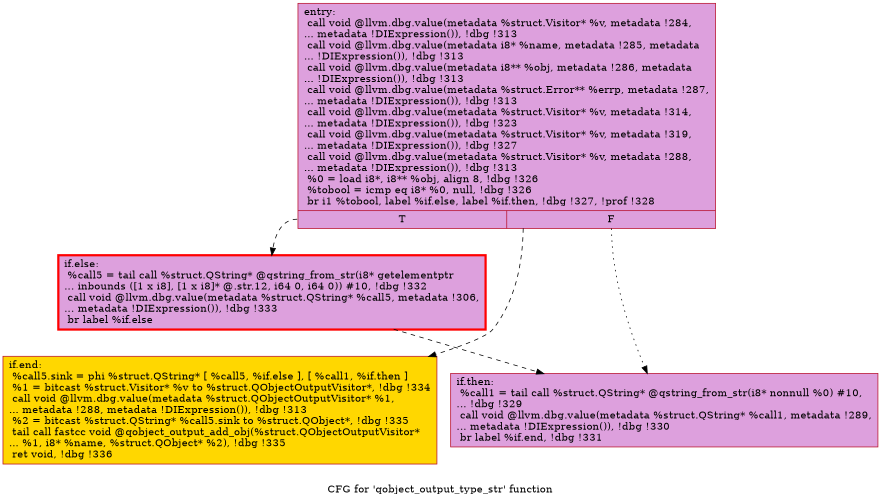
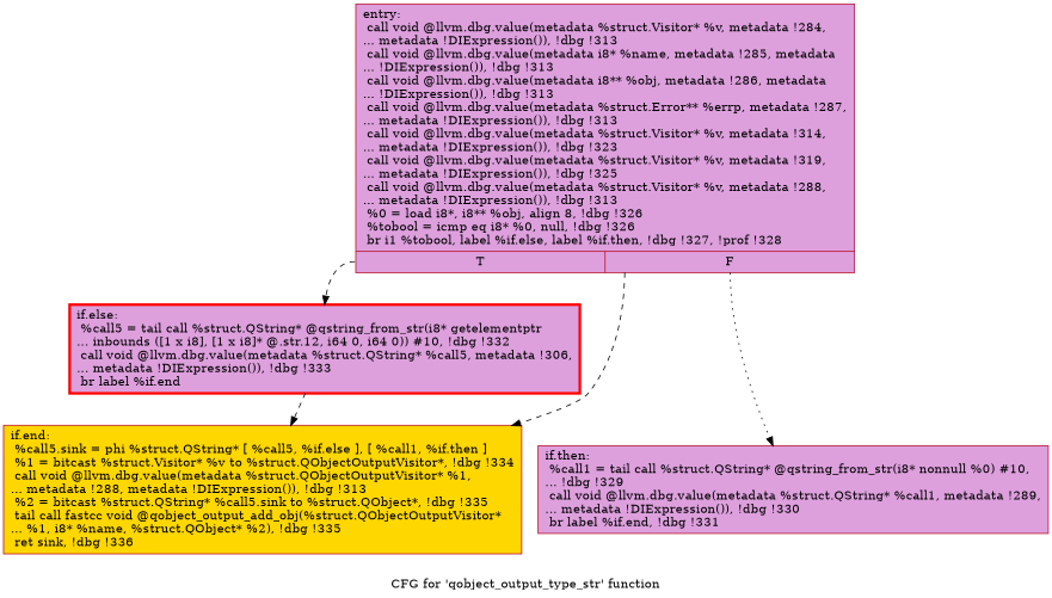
  digraph {
    label="CFG for 'qobject_output_type_str' function"
    node [color="#b70d28ff" fillcolor=plum shape=record style=filled]
    edge [style=dashed]
-   n1 [label="{entry:\l  call void @llvm.dbg.value(metadata %struct.Visitor* %v, metadata !284,\l... metadata !DIExpression()), !dbg !313\l  call void @llvm.dbg.value(metadata i8* %name, metadata !285, metadata\l... !DIExpression()), !dbg !313\l  call void @llvm.dbg.value(metadata i8** %obj, metadata !286, metadata\l... !DIExpression()), !dbg !313\l  call void @llvm.dbg.value(metadata %struct.Error** %errp, metadata !287,\l... metadata !DIExpression()), !dbg !313\l  call void @llvm.dbg.value(metadata %struct.Visitor* %v, metadata !314,\l... metadata !DIExpression()), !dbg !323\l  call void @llvm.dbg.value(metadata %struct.Visitor* %v, metadata !319,\l... metadata !DIExpression()), !dbg !327\l  call void @llvm.dbg.value(metadata %struct.Visitor* %v, metadata !288,\l... metadata !DIExpression()), !dbg !313\l  %0 = load i8*, i8** %obj, align 8, !dbg !326\l  %tobool = icmp eq i8* %0, null, !dbg !326\l  br i1 %tobool, label %if.else, label %if.then, !dbg !327, !prof !328\l|{<s0>T|<s1>F}}"]
-   n2 [color=red label="{if.else:                                          \l  %call5 = tail call %struct.QString* @qstring_from_str(i8* getelementptr\l... inbounds ([1 x i8], [1 x i8]* @.str.12, i64 0, i64 0)) #10, !dbg !332\l  call void @llvm.dbg.value(metadata %struct.QString* %call5, metadata !306,\l... metadata !DIExpression()), !dbg !333\l  br label %if.else\l}" penwidth=3.0]
+   n1 [label="{entry:\l  call void @llvm.dbg.value(metadata %struct.Visitor* %v, metadata !284,\l... metadata !DIExpression()), !dbg !313\l  call void @llvm.dbg.value(metadata i8* %name, metadata !285, metadata\l... !DIExpression()), !dbg !313\l  call void @llvm.dbg.value(metadata i8** %obj, metadata !286, metadata\l... !DIExpression()), !dbg !313\l  call void @llvm.dbg.value(metadata %struct.Error** %errp, metadata !287,\l... metadata !DIExpression()), !dbg !313\l  call void @llvm.dbg.value(metadata %struct.Visitor* %v, metadata !314,\l... metadata !DIExpression()), !dbg !323\l  call void @llvm.dbg.value(metadata %struct.Visitor* %v, metadata !319,\l... metadata !DIExpression()), !dbg !325\l  call void @llvm.dbg.value(metadata %struct.Visitor* %v, metadata !288,\l... metadata !DIExpression()), !dbg !313\l  %0 = load i8*, i8** %obj, align 8, !dbg !326\l  %tobool = icmp eq i8* %0, null, !dbg !326\l  br i1 %tobool, label %if.else, label %if.then, !dbg !327, !prof !328\l|{<s0>T|<s1>F}}"]
+   n2 [color=red label="{if.else:                                          \l  %call5 = tail call %struct.QString* @qstring_from_str(i8* getelementptr\l... inbounds ([1 x i8], [1 x i8]* @.str.12, i64 0, i64 0)) #10, !dbg !332\l  call void @llvm.dbg.value(metadata %struct.QString* %call5, metadata !306,\l... metadata !DIExpression()), !dbg !333\l  br label %if.end\l}" penwidth=3.0]
    n3 [label="{if.then:                                          \l  %call1 = tail call %struct.QString* @qstring_from_str(i8* nonnull %0) #10,\l... !dbg !329\l  call void @llvm.dbg.value(metadata %struct.QString* %call1, metadata !289,\l... metadata !DIExpression()), !dbg !330\l  br label %if.end, !dbg !331\l}"]
-   n4 [fillcolor=gold label="{if.end:                                           \l  %call5.sink = phi %struct.QString* [ %call5, %if.else ], [ %call1, %if.then ]\l  %1 = bitcast %struct.Visitor* %v to %struct.QObjectOutputVisitor*, !dbg !334\l  call void @llvm.dbg.value(metadata %struct.QObjectOutputVisitor* %1,\l... metadata !288, metadata !DIExpression()), !dbg !313\l  %2 = bitcast %struct.QString* %call5.sink to %struct.QObject*, !dbg !335\l  tail call fastcc void @qobject_output_add_obj(%struct.QObjectOutputVisitor*\l... %1, i8* %name, %struct.QObject* %2), !dbg !335\l  ret void, !dbg !336\l}"]
+   n4 [fillcolor=gold label="{if.end:                                           \l  %call5.sink = phi %struct.QString* [ %call5, %if.else ], [ %call1, %if.then ]\l  %1 = bitcast %struct.Visitor* %v to %struct.QObjectOutputVisitor*, !dbg !334\l  call void @llvm.dbg.value(metadata %struct.QObjectOutputVisitor* %1,\l... metadata !288, metadata !DIExpression()), !dbg !313\l  %2 = bitcast %struct.QString* %call5.sink to %struct.QObject*, !dbg !335\l  tail call fastcc void @qobject_output_add_obj(%struct.QObjectOutputVisitor*\l... %1, i8* %name, %struct.QObject* %2), !dbg !335\l  ret sink, !dbg !336\l}"]
    n1 -> n2 [tailport=s0]
    n1 -> n3 [style=dotted tailport=s1]
    n1 -> n4
-   n2 -> n3
+   n2 -> n4
  }
